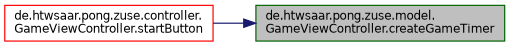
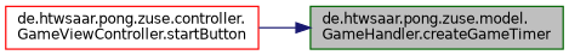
  digraph {
    rankdir=RL
    node [fontname=Helvetica fontsize=10 shape=record style=filled]
-   n1 [color=darkgreen fillcolor=grey75 fontcolor=black height=0.2 label="de.htwsaar.pong.zuse.model.\lGameViewController.createGameTimer" width=0.4]
+   n1 [color=darkgreen fillcolor=grey75 fontcolor=black height=0.2 label="de.htwsaar.pong.zuse.model.\lGameHandler.createGameTimer" width=0.4]
    n2 [color=red fillcolor=white height=0.2 label="de.htwsaar.pong.zuse.controller.\lGameViewController.startButton" width=0.4]
    n1 -> n2 [color=midnightblue dir=back fontname=Helvetica fontsize=10 labelfontname=Helvetica labelfontsize=10 style=solid]
  }
